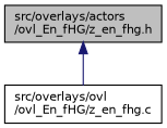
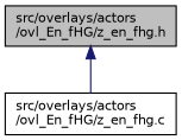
  digraph {
    node [color=black fontname=Helvetica fontsize=10 shape=record style=filled]
    n1 [fillcolor=grey75 fontcolor=black height=0.2 label="src/overlays/actors\l/ovl_En_fHG/z_en_fhg.h" width=0.4]
-   n2 [fillcolor=white height=0.2 label="src/overlays/ovl\l/ovl_En_fHG/z_en_fhg.c" width=0.4]
+   n2 [fillcolor=white height=0.2 label="src/overlays/actors\l/ovl_En_fHG/z_en_fhg.c" width=0.4]
    n1 -> n2 [color=midnightblue dir=back fontname=Helvetica fontsize=10 labelfontname=Helvetica labelfontsize=10 style=solid]
  }
